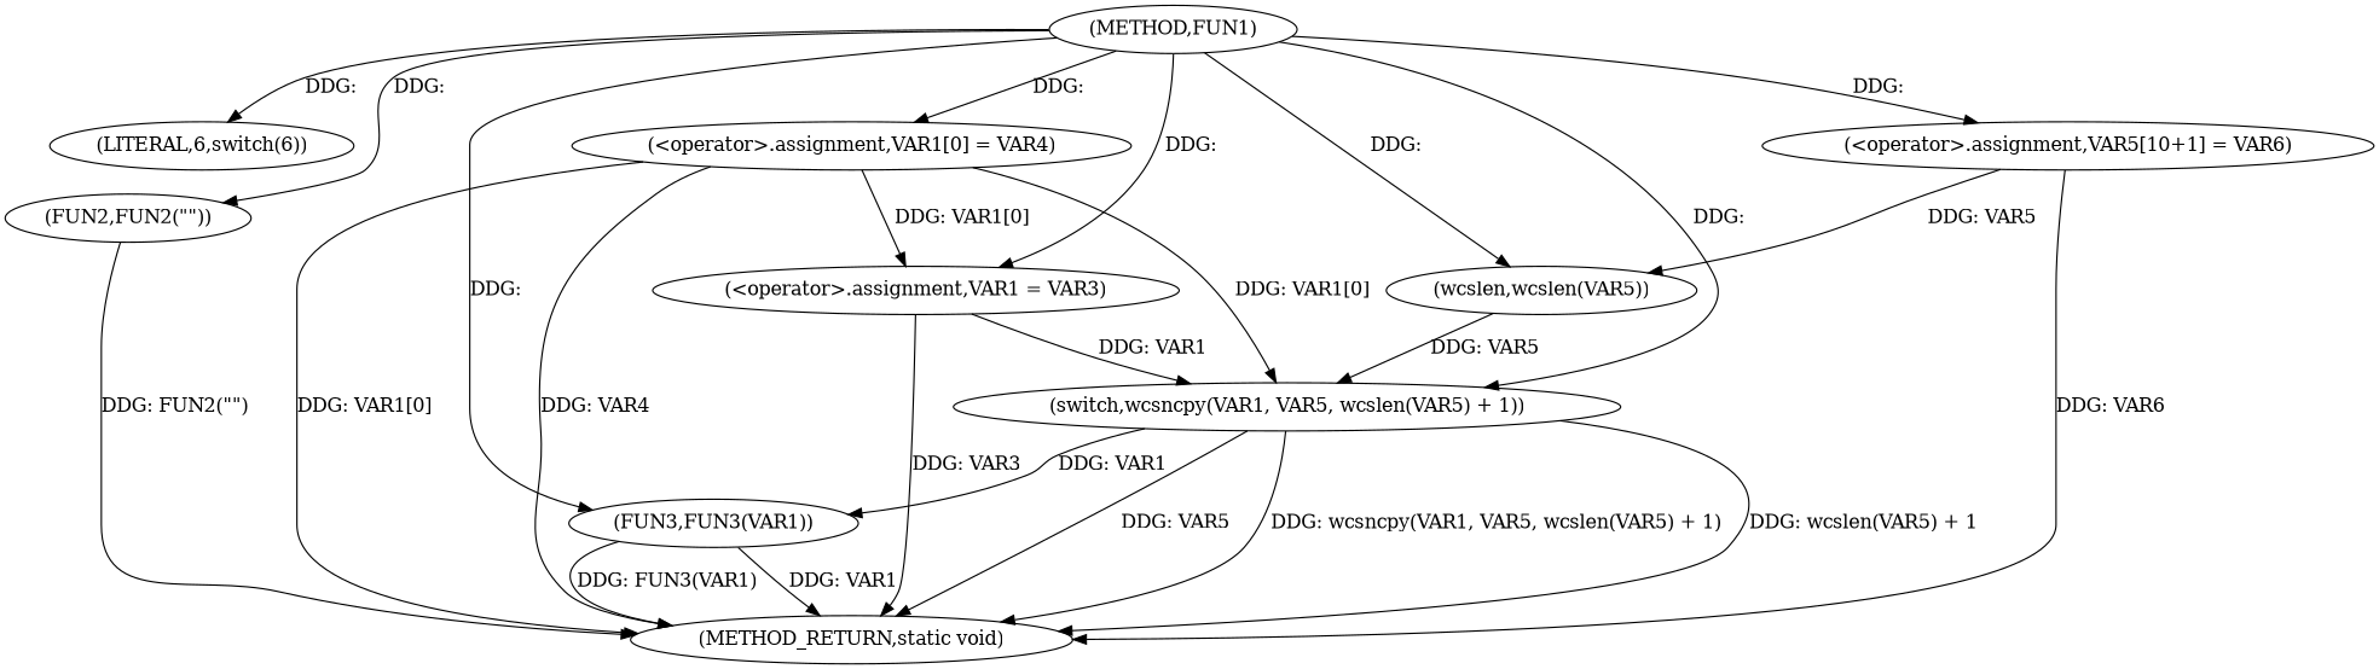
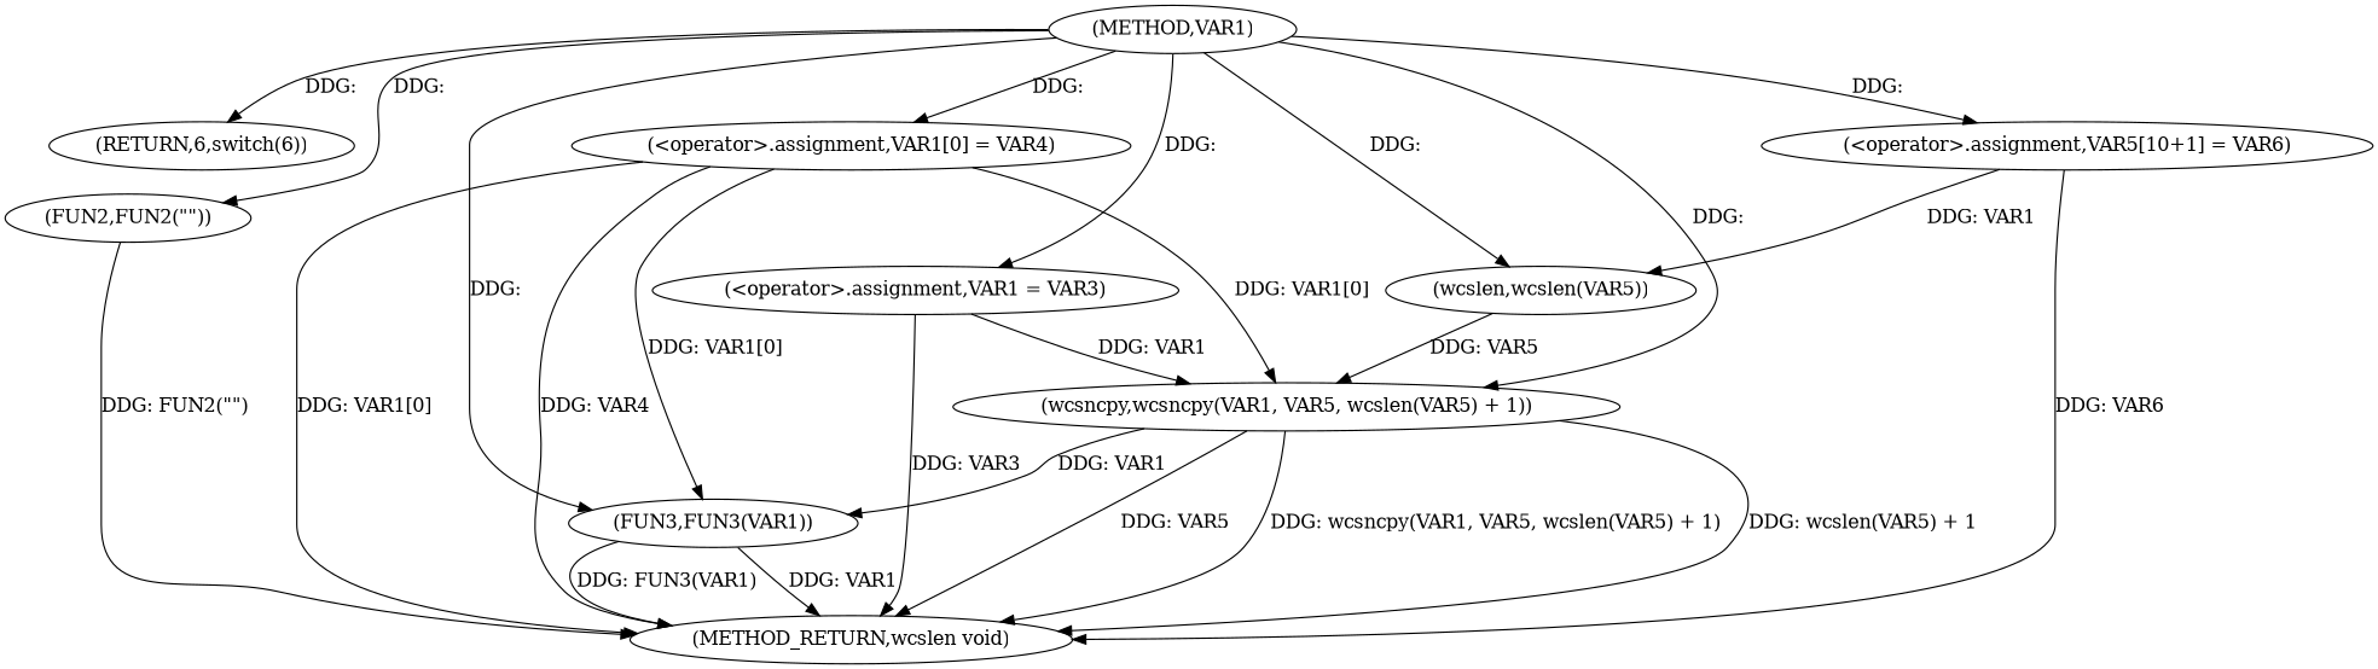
  digraph {
-   n1 [label="(METHOD,FUN1)"]
-   n2 [label="(LITERAL,6,switch(6))"]
+   n1 [label="(METHOD,VAR1)"]
+   n2 [label="(RETURN,6,switch(6))"]
    n3 [label="(<operator>.assignment,VAR1 = VAR3)"]
    n4 [label="(<operator>.assignment,VAR1[0] = VAR4)"]
    n5 [label="(FUN2,FUN2(\"\"))"]
    n6 [label="(<operator>.assignment,VAR5[10+1] = VAR6)"]
-   n7 [label="(switch,wcsncpy(VAR1, VAR5, wcslen(VAR5) + 1))"]
+   n7 [label="(wcsncpy,wcsncpy(VAR1, VAR5, wcslen(VAR5) + 1))"]
    n8 [label="(wcslen,wcslen(VAR5))"]
    n9 [label="(FUN3,FUN3(VAR1))"]
-   n10 [label="(METHOD_RETURN,static void)"]
+   n10 [label="(METHOD_RETURN,wcslen void)"]
    n1 -> n2 [label="DDG: "]
    n1 -> n3 [label="DDG: "]
    n1 -> n4 [label="DDG: "]
    n1 -> n5 [label="DDG: "]
    n1 -> n6 [label="DDG: "]
    n1 -> n7 [label="DDG: "]
    n1 -> n8 [label="DDG: "]
    n1 -> n9 [label="DDG: "]
    n3 -> n7 [label="DDG: VAR1"]
    n3 -> n10 [label="DDG: VAR3"]
    n4 -> n7 [label="DDG: VAR1[0]"]
-   n4 -> n3 [label="DDG: VAR1[0]"]
+   n4 -> n9 [label="DDG: VAR1[0]"]
    n4 -> n10 [label="DDG: VAR1[0]"]
    n4 -> n10 [label="DDG: VAR4"]
    n5 -> n10 [label="DDG: FUN2(\"\")"]
-   n6 -> n8 [label="DDG: VAR5"]
+   n6 -> n8 [label="DDG: VAR1"]
    n6 -> n10 [label="DDG: VAR6"]
    n7 -> n9 [label="DDG: VAR1"]
    n7 -> n10 [label="DDG: wcsncpy(VAR1, VAR5, wcslen(VAR5) + 1)"]
    n7 -> n10 [label="DDG: wcslen(VAR5) + 1"]
    n7 -> n10 [label="DDG: VAR5"]
    n8 -> n7 [label="DDG: VAR5"]
    n9 -> n10 [label="DDG: FUN3(VAR1)"]
    n9 -> n10 [label="DDG: VAR1"]
  }
